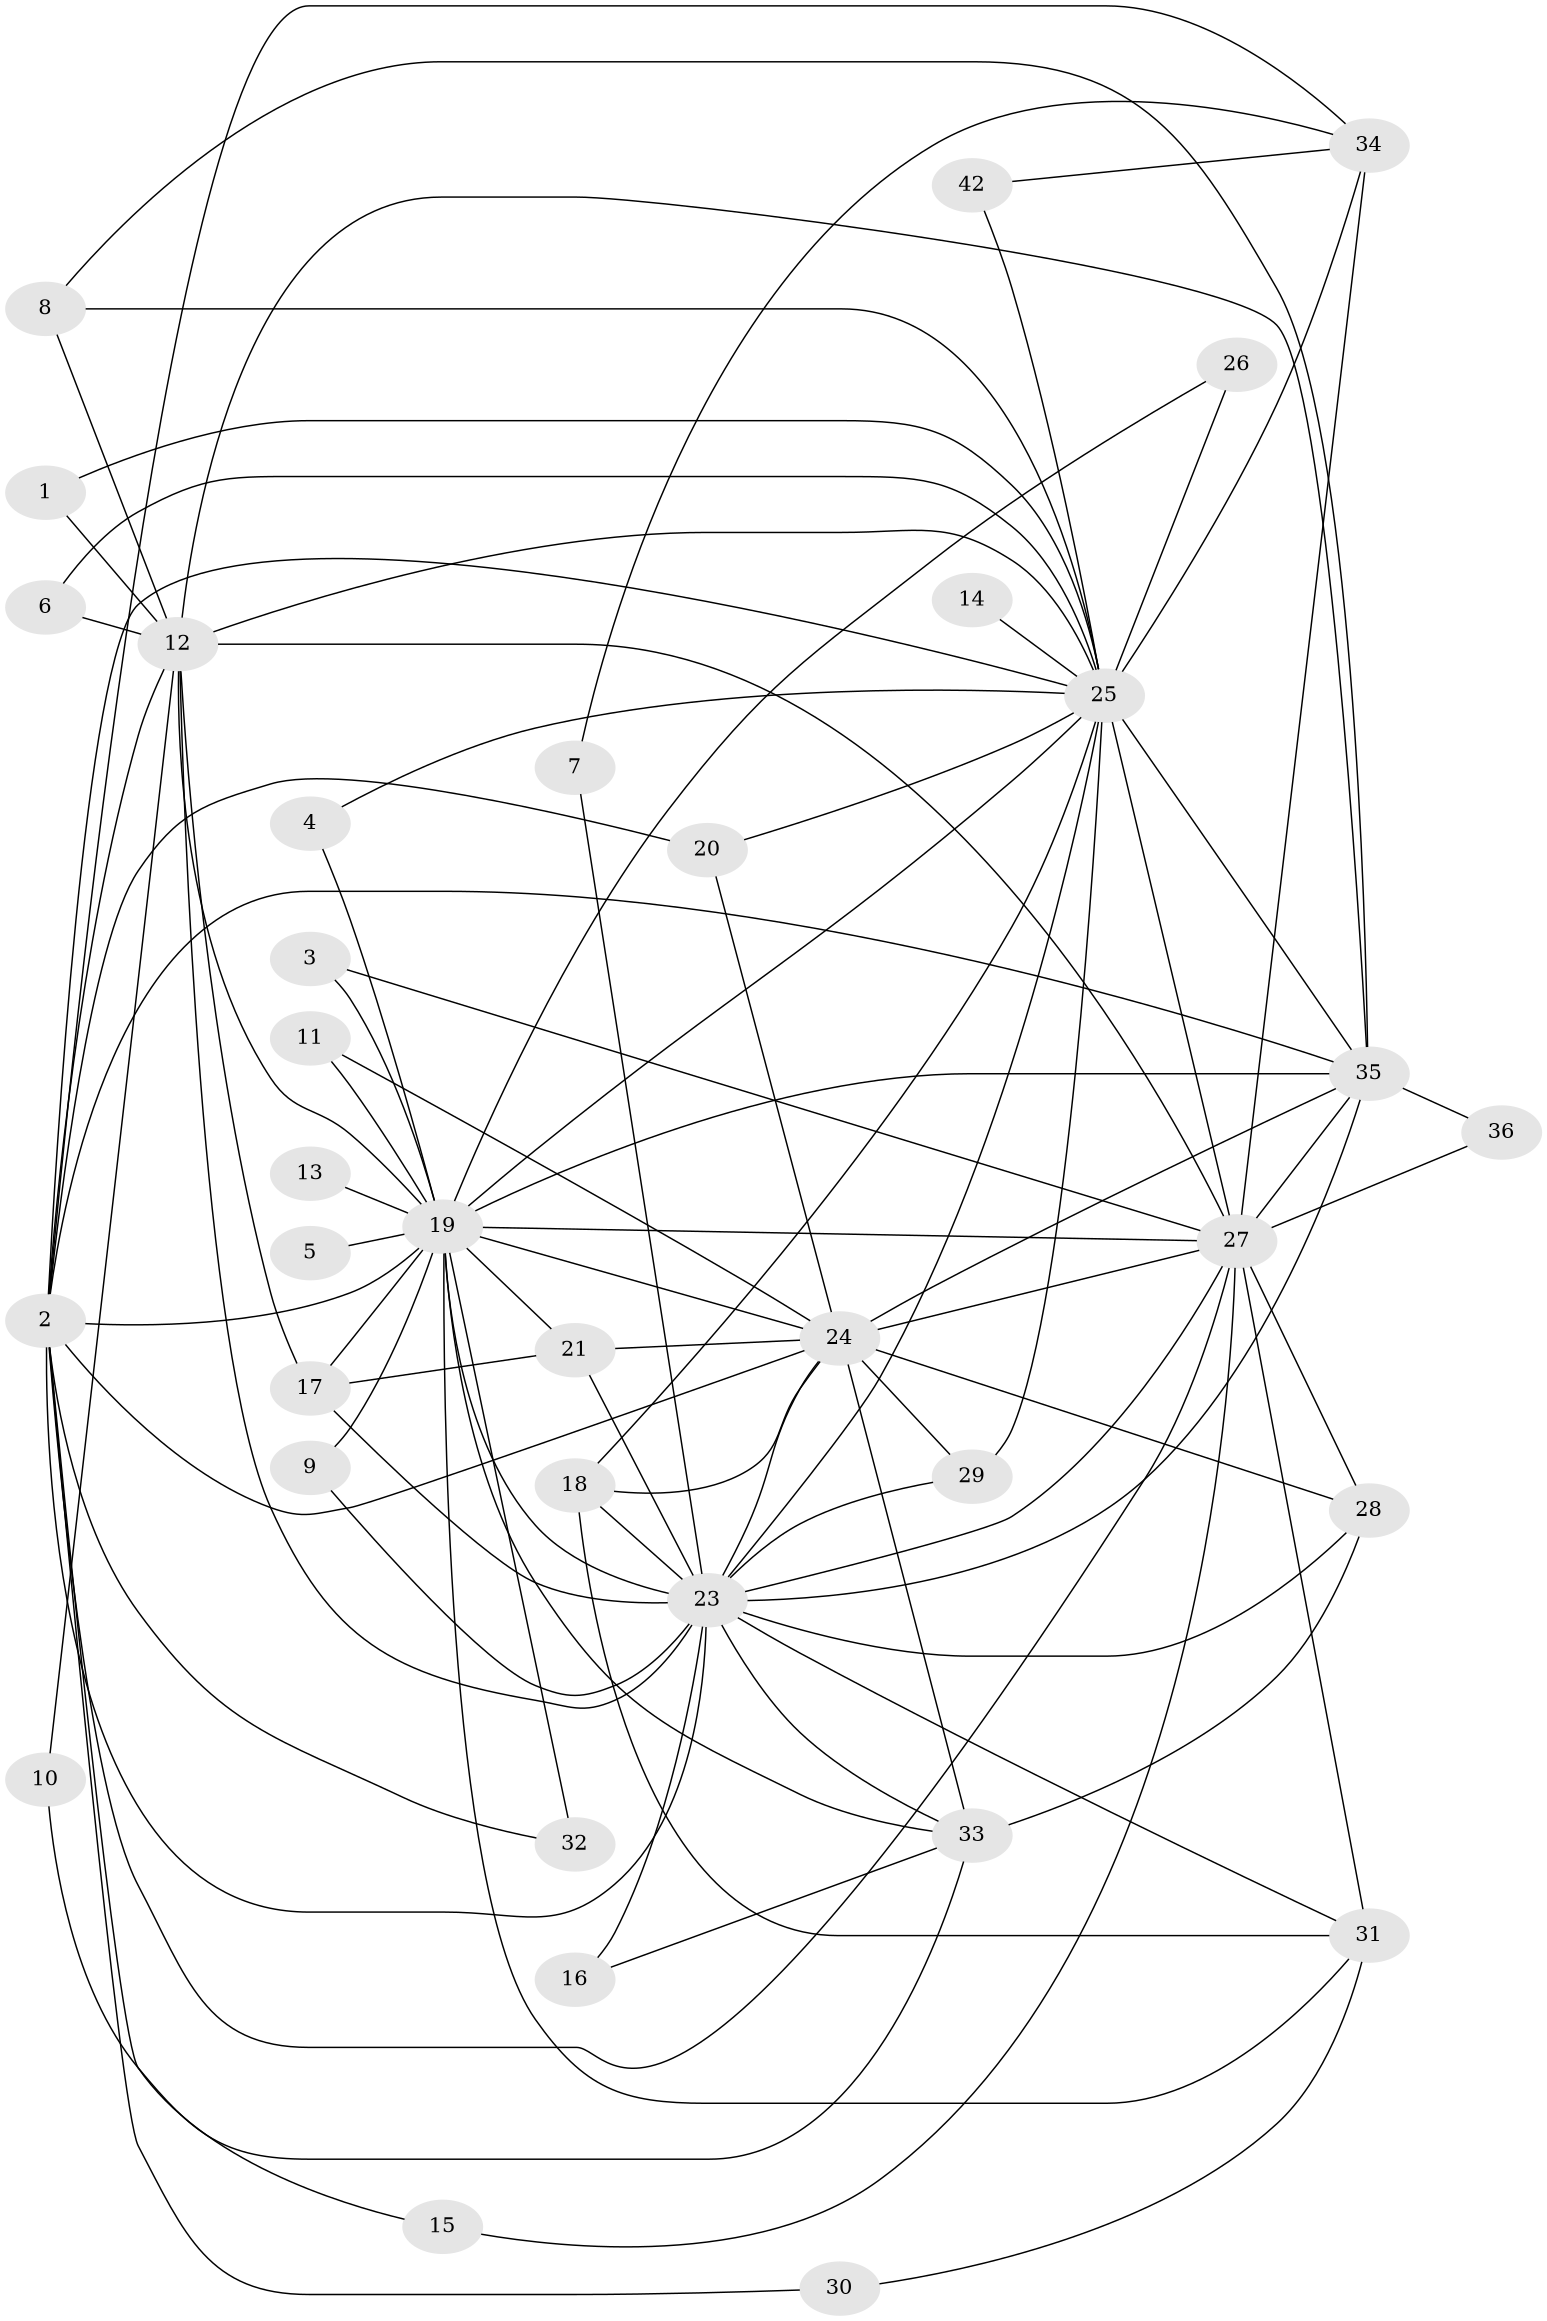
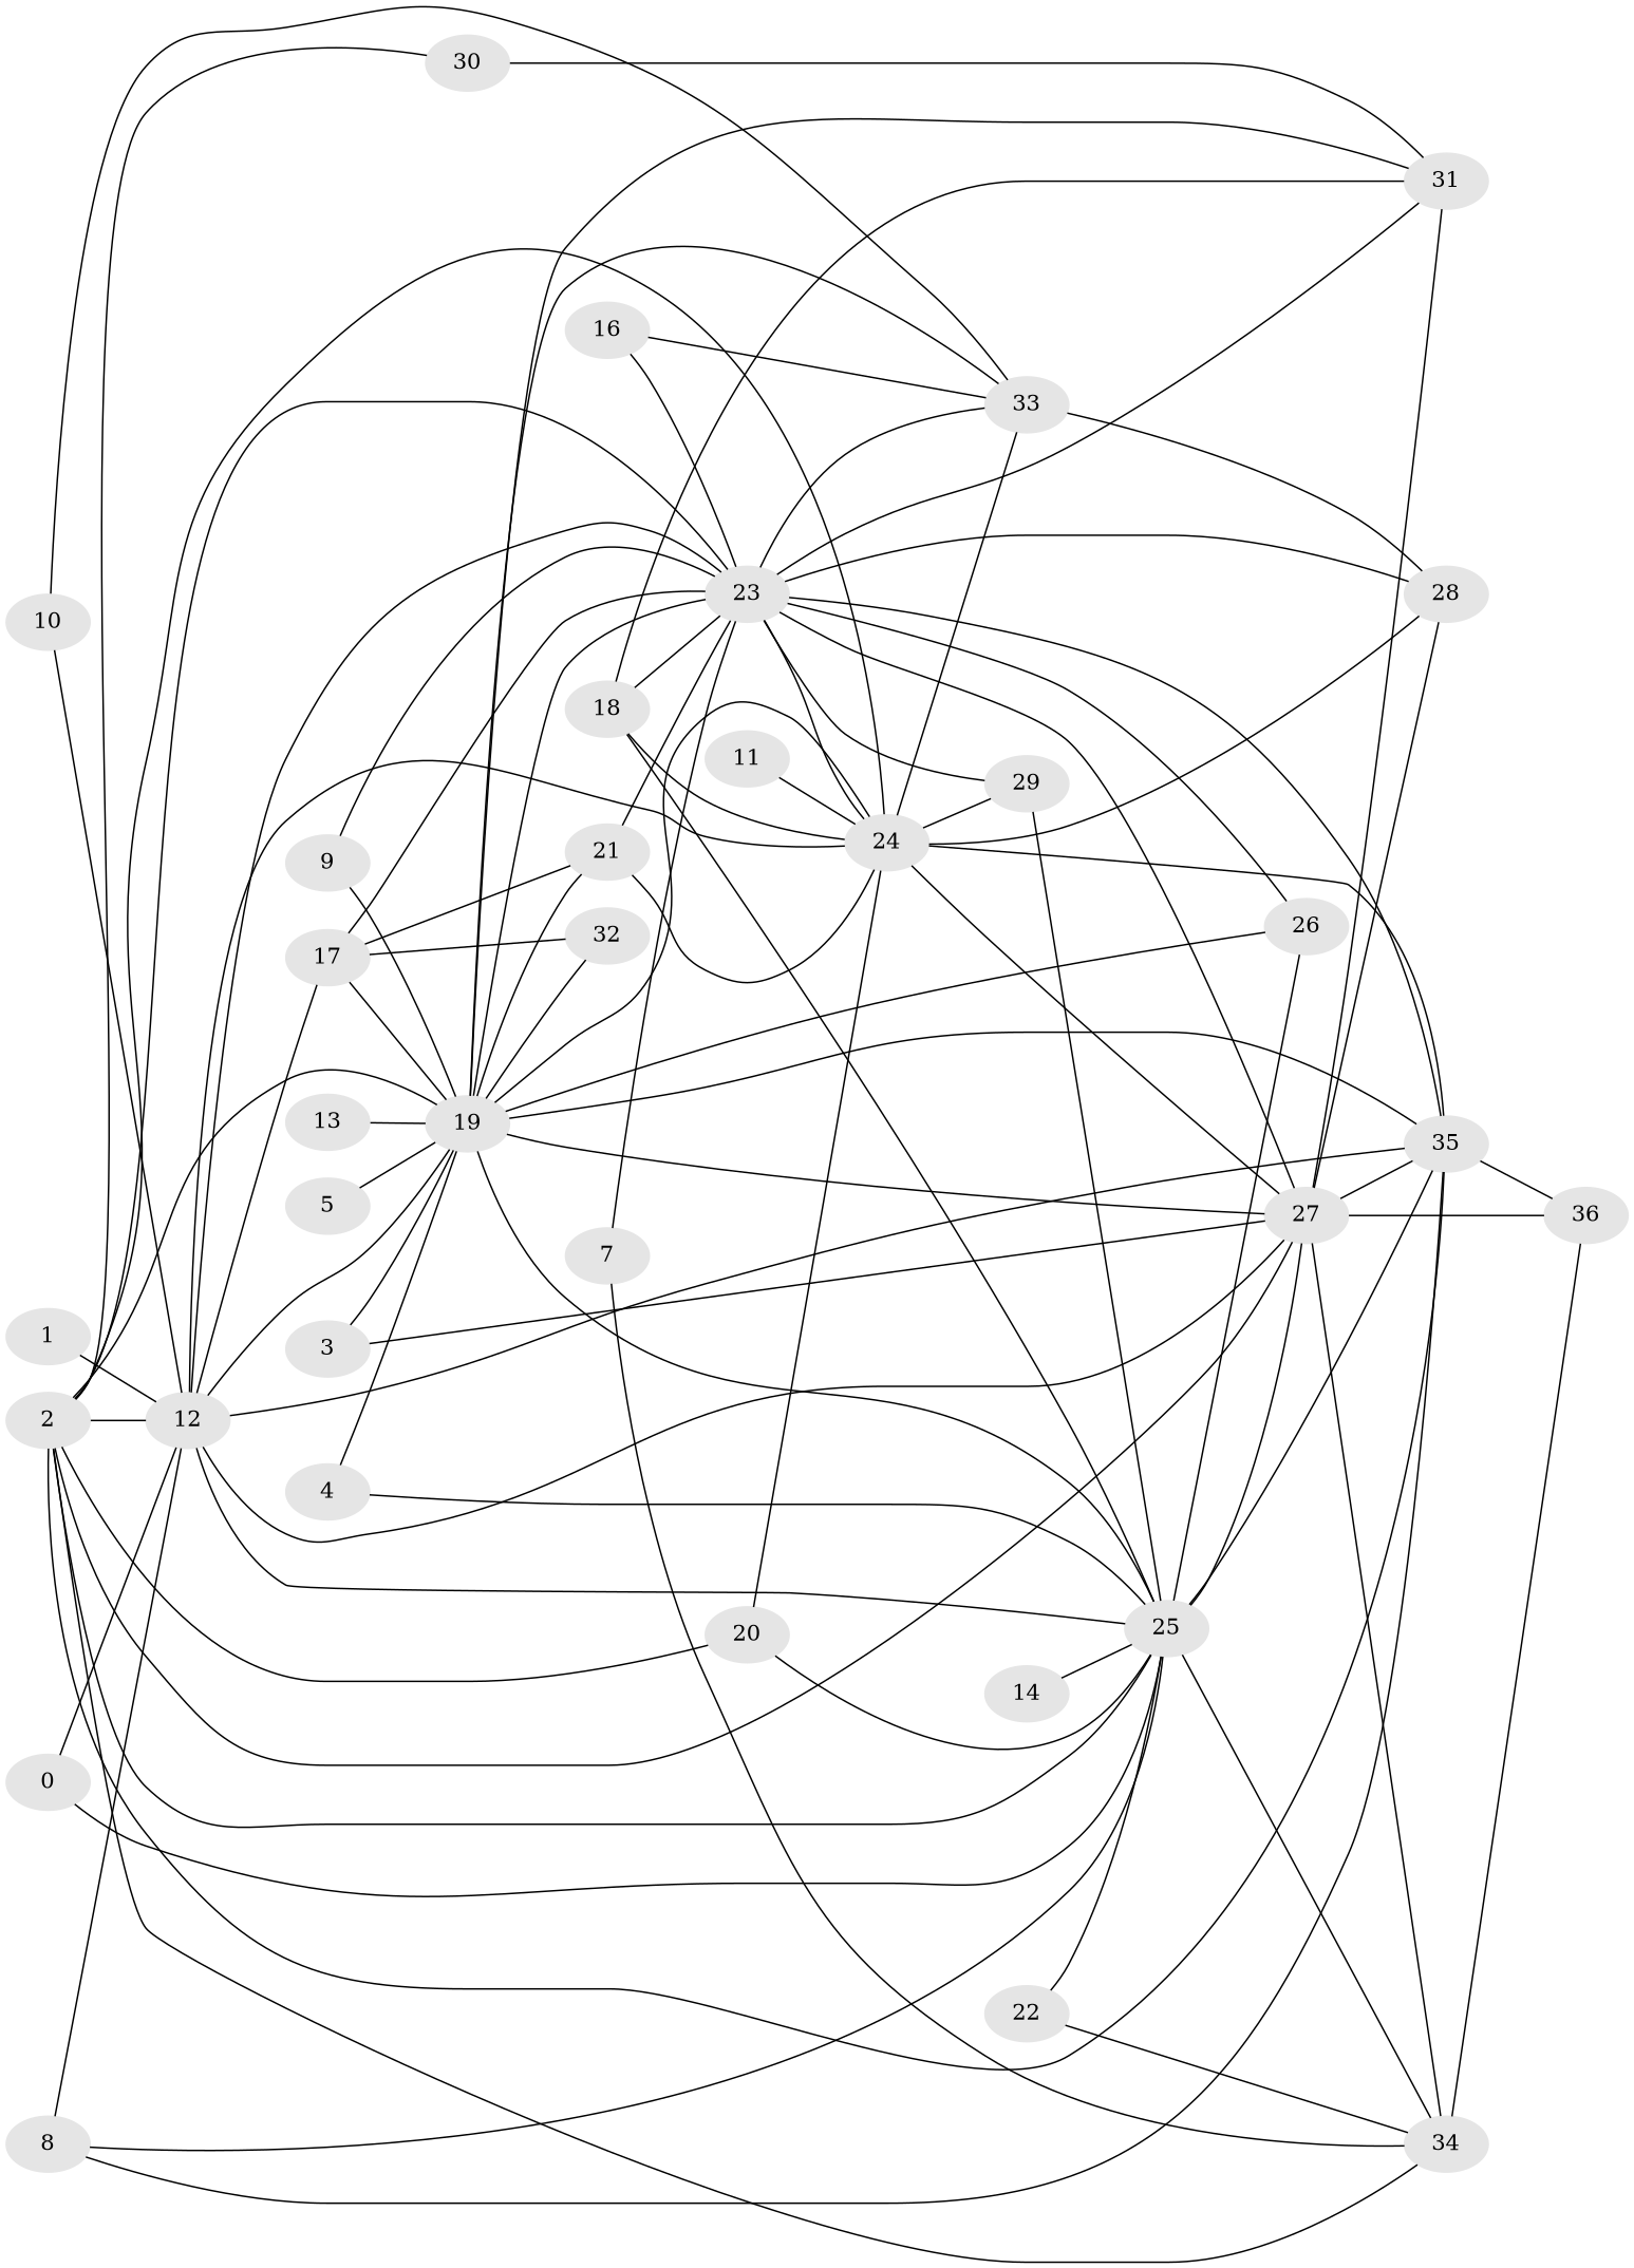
  graph {
    rankdir=LR
    node [color=gray90 style=filled]
    edge [weight=1.0]
    1
    12
    25
    19
    23
    24
    27
    35
    17
    34
    26
    2
-   15
    20
    30
    32
    13
    33
    21
    31
    28
    29
    36
    3
    4
    5
-   6
+   6 [label=0]
    7
    8
    9
    10
    11
    14
    16
    18
-   22 [label=42]
+   22
    1 -- 12
-   1 -- 25
    12 -- 25 [weight=3.0]
    12 -- 19 [weight=2.0]
    12 -- 23
+   12 -- 24
    12 -- 27
    12 -- 35
    12 -- 17
    25 -- 27 [weight=2.0]
    25 -- 35
    25 -- 34
    25 -- 26
    19 -- 25 [weight=3.0]
    19 -- 23 [weight=2.0]
    19 -- 24 [weight=2.0]
    19 -- 27 [weight=4.0]
    19 -- 35 [weight=4.0]
    19 -- 26 [weight=2.0]
    19 -- 32
    19 -- 33
    19 -- 21
    19 -- 31
-   23 -- 25
+   23 -- 26
    23 -- 24
    23 -- 27 [weight=2.0]
    23 -- 35
    23 -- 33 [weight=2.0]
    23 -- 31
    23 -- 28
    23 -- 29
    24 -- 27 [weight=2.0]
    24 -- 35
    24 -- 33
    24 -- 28
    24 -- 29
    27 -- 35
    27 -- 34
    27 -- 31
    27 -- 28
    27 -- 36
    35 -- 36
    17 -- 19
    17 -- 23
    17 -- 21
+   34 -- 36
    2 -- 12 [weight=2.0]
    2 -- 25 [weight=3.0]
    2 -- 19 [weight=4.0]
    2 -- 23 [weight=3.0]
    2 -- 24 [weight=2.0]
    2 -- 27 [weight=2.0]
    2 -- 35 [weight=2.0]
    2 -- 34 [weight=2.0]
-   2 -- 15
    2 -- 20
    2 -- 30
-   2 -- 32
-   15 -- 27
+   17 -- 32
    20 -- 25
    20 -- 24
    30 -- 31
    13 -- 19
    33 -- 28
    21 -- 23
    21 -- 24
    29 -- 25 [weight=2.0]
    3 -- 19
    3 -- 27
    4 -- 25
    4 -- 19
    5 -- 19 [weight=2.0]
    6 -- 12
    6 -- 25
    7 -- 23
    7 -- 34
    8 -- 12
    8 -- 25
    8 -- 35
    9 -- 19
    9 -- 23
    10 -- 12
    10 -- 33
-   11 -- 19
    11 -- 24
    14 -- 25
    16 -- 23
    16 -- 33
    18 -- 25 [weight=2.0]
    18 -- 23 [weight=2.0]
    18 -- 24
    18 -- 31
    22 -- 25
    22 -- 34
  }
